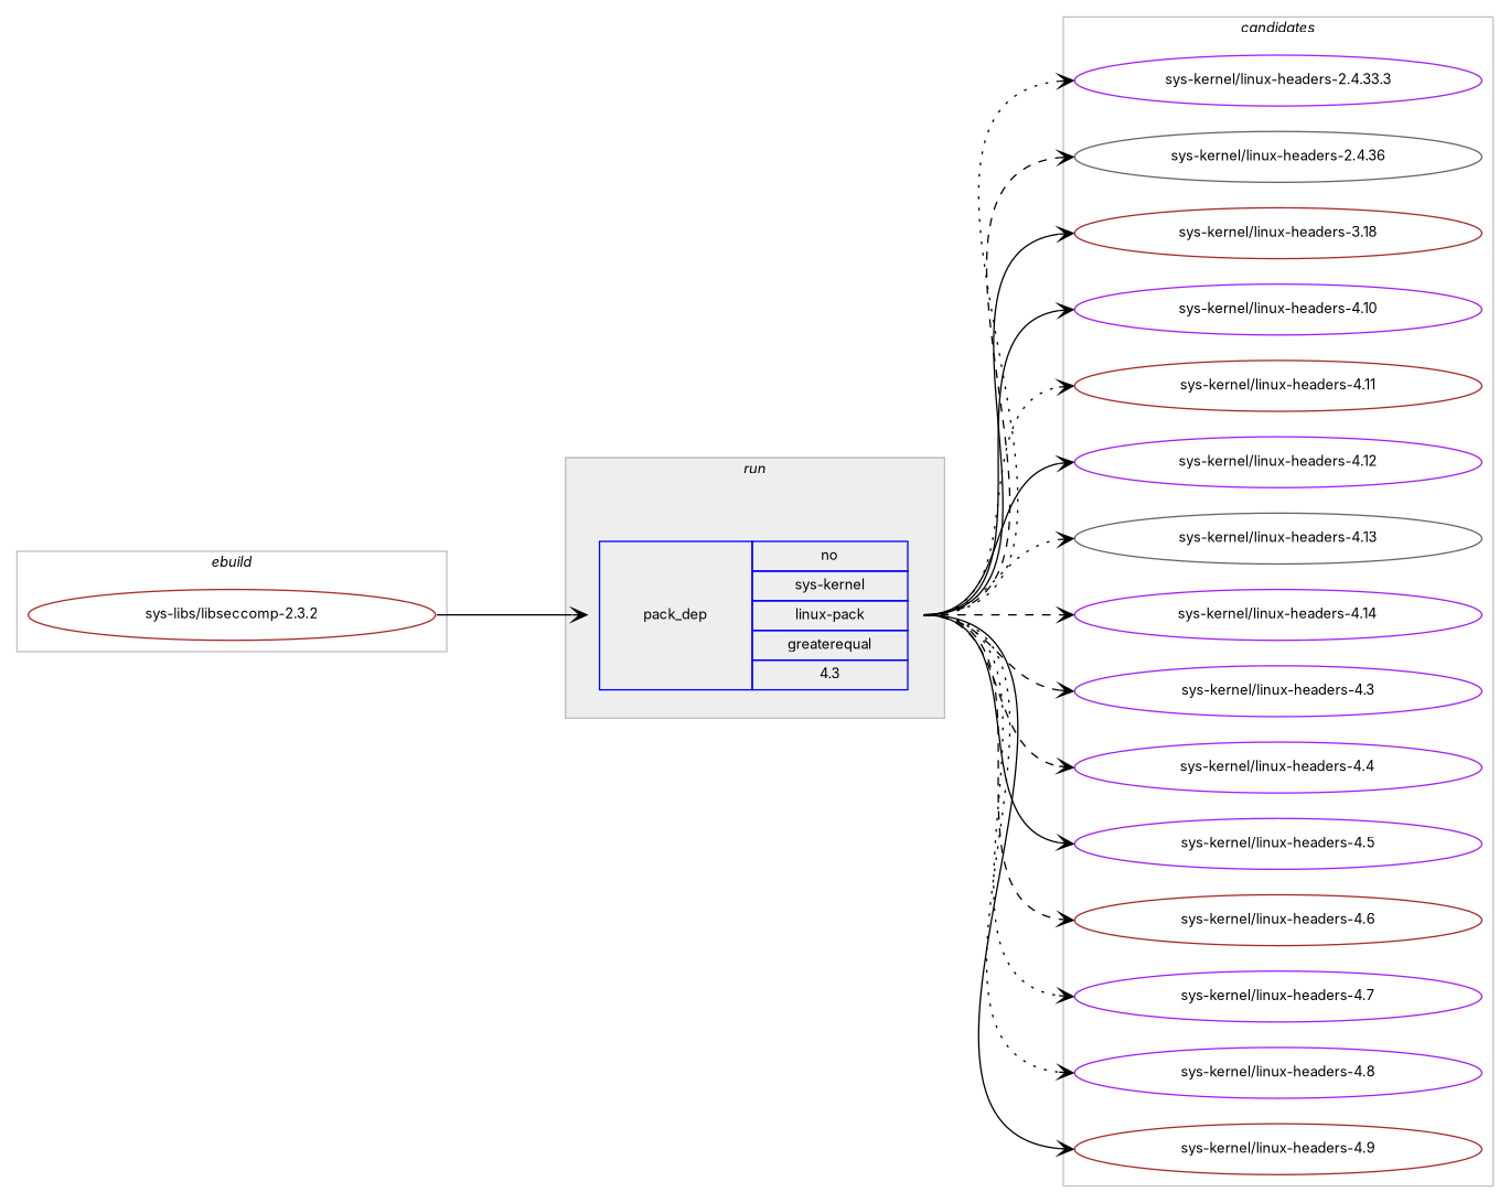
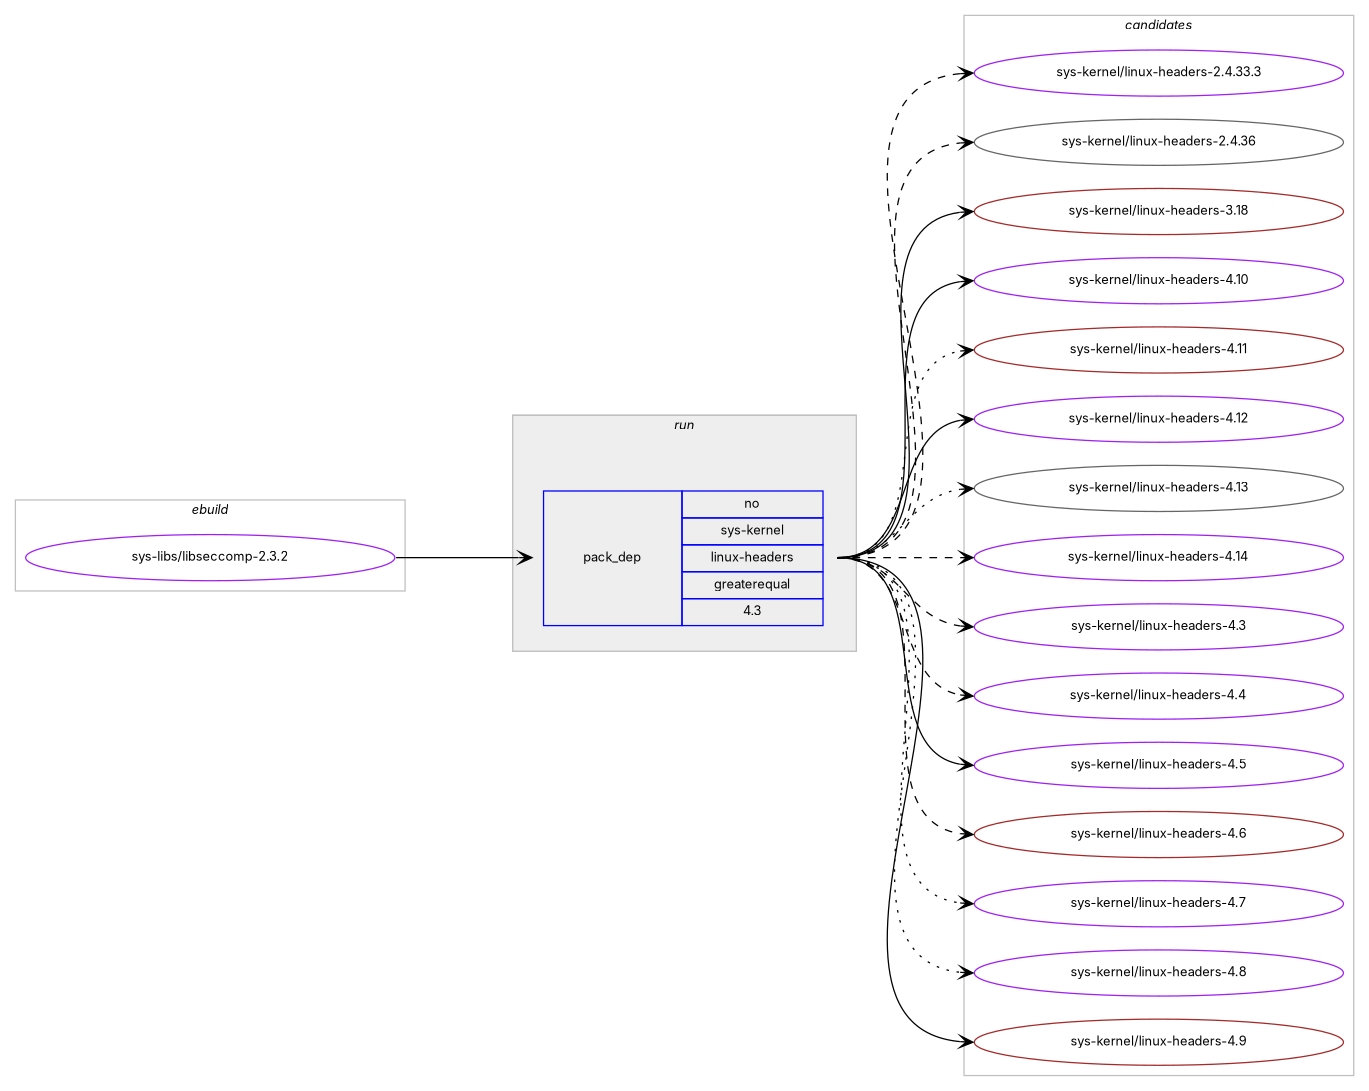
  digraph {
    compound=true
    concentrate=true
    fontname=Inter
    fontsize=10
    newrank=true
    rankdir=LR
    ranksep=1.5
    node [color=purple fontname=Inter fontsize=10]
    edge [arrowhead=vee fontname=Inter headport=w style=solid tailport=e weight=100]
-   n1 [color=brown label="sys-libs/libseccomp-2.3.2" width=4]
-   n2 [color=blue label=<<TABLE BORDER="0" CELLBORDER="1" CELLSPACING="0" CELLPADDING="4" WIDTH="220"><TR><TD ROWSPAN="6" CELLPADDING="30">pack_dep</TD></TR><TR><TD WIDTH="110">no</TD></TR><TR><TD>sys-kernel</TD></TR><TR><TD>linux-pack</TD></TR><TR><TD>greaterequal</TD></TR><TR><TD>4.3</TD></TR></TABLE>> shape=none]
+   n1 [label="sys-libs/libseccomp-2.3.2" width=4]
+   n2 [color=blue label=<<TABLE BORDER="0" CELLBORDER="1" CELLSPACING="0" CELLPADDING="4" WIDTH="220"><TR><TD ROWSPAN="6" CELLPADDING="30">pack_dep</TD></TR><TR><TD WIDTH="110">no</TD></TR><TR><TD>sys-kernel</TD></TR><TR><TD>linux-headers</TD></TR><TR><TD>greaterequal</TD></TR><TR><TD>4.3</TD></TR></TABLE>> shape=none]
    n3 [label="sys-kernel/linux-headers-2.4.33.3" width=4]
    n4 [color=gray40 label="sys-kernel/linux-headers-2.4.36" width=4]
    n5 [color=brown label="sys-kernel/linux-headers-3.18" width=4]
    n6 [label="sys-kernel/linux-headers-4.10" width=4]
    n7 [color=brown label="sys-kernel/linux-headers-4.11" width=4]
    n8 [label="sys-kernel/linux-headers-4.12" width=4]
    n9 [color=gray40 label="sys-kernel/linux-headers-4.13" width=4]
    n10 [label="sys-kernel/linux-headers-4.14" width=4]
    n11 [label="sys-kernel/linux-headers-4.3" width=4]
    n12 [label="sys-kernel/linux-headers-4.4" width=4]
    n13 [label="sys-kernel/linux-headers-4.5" width=4]
    n14 [color=brown label="sys-kernel/linux-headers-4.6" width=4]
    n15 [label="sys-kernel/linux-headers-4.7" width=4]
    n16 [label="sys-kernel/linux-headers-4.8" width=4]
    n17 [color=brown label="sys-kernel/linux-headers-4.9" width=4]
    subgraph cluster_1 {
      color=gray
      label=<<i>ebuild</i>>
      rank=same
      n1
    }
    subgraph cluster_2 {
      color=gray
      label=<<i>dependencies</i>>
      subgraph cluster_3 {
        color=gray
        fillcolor="#eeeeee"
        label=<<i>compile</i>>
        style=filled
        subgraph sub_4 {
          color=gray
          fillcolor="#eeeeee"
          label=<<i>compile</i>>
          style=filled
          n2
        }
      }
      subgraph cluster_5 {
        color=gray
        fillcolor="#eeeeee"
        label=<<i>compile and run</i>>
        style=filled
      }
      subgraph cluster_6 {
        color=gray
        fillcolor="#eeeeee"
        label=<<i>run</i>>
        style=filled
      }
    }
    subgraph cluster_7 {
      color=gray
      label=<<i>candidates</i>>
      rank=same
      subgraph sub_8 {
        color=black
        label=<<i>candidates</i>>
        nodesep=1
        rank=same
        n3
        n4
        n5
        n6
        n7
        n8
        n9
        n10
        n11
        n12
        n13
        n14
        n15
        n16
        n17
      }
    }
    n1 -> n2 [weight=20]
-   n2 -> n3 [style=dotted]
+   n2 -> n3 [style=dashed]
    n2 -> n4 [style=dashed]
    n2 -> n5
    n2 -> n6
    n2 -> n7 [style=dotted]
    n2 -> n8
    n2 -> n9 [style=dotted]
    n2 -> n10 [style=dashed]
    n2 -> n11 [style=dashed]
    n2 -> n12 [style=dashed]
    n2 -> n13
    n2 -> n14 [style=dashed]
    n2 -> n15 [style=dotted]
    n2 -> n16 [style=dotted]
    n2 -> n17
  }
